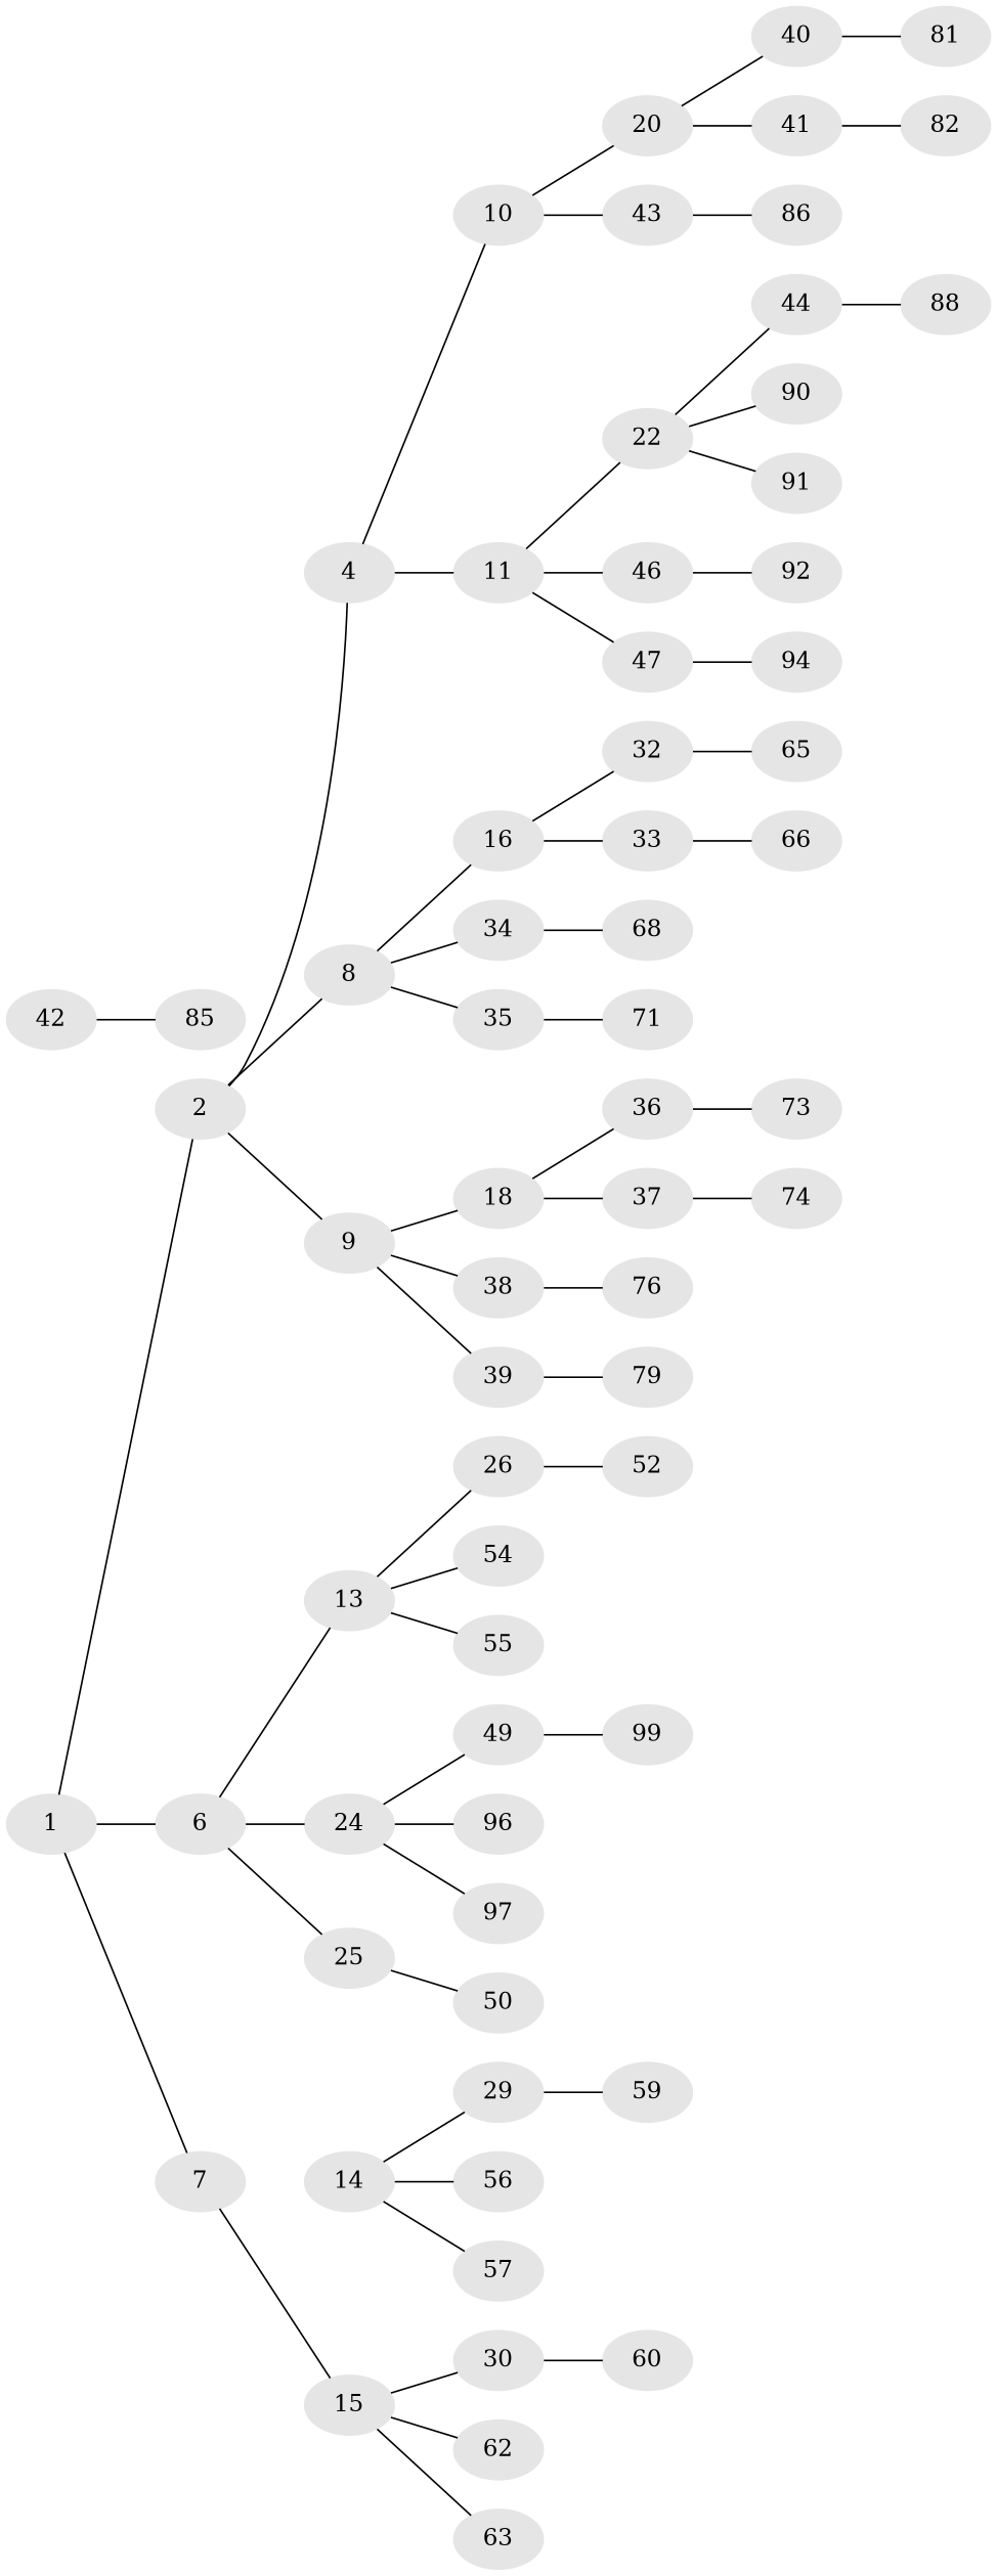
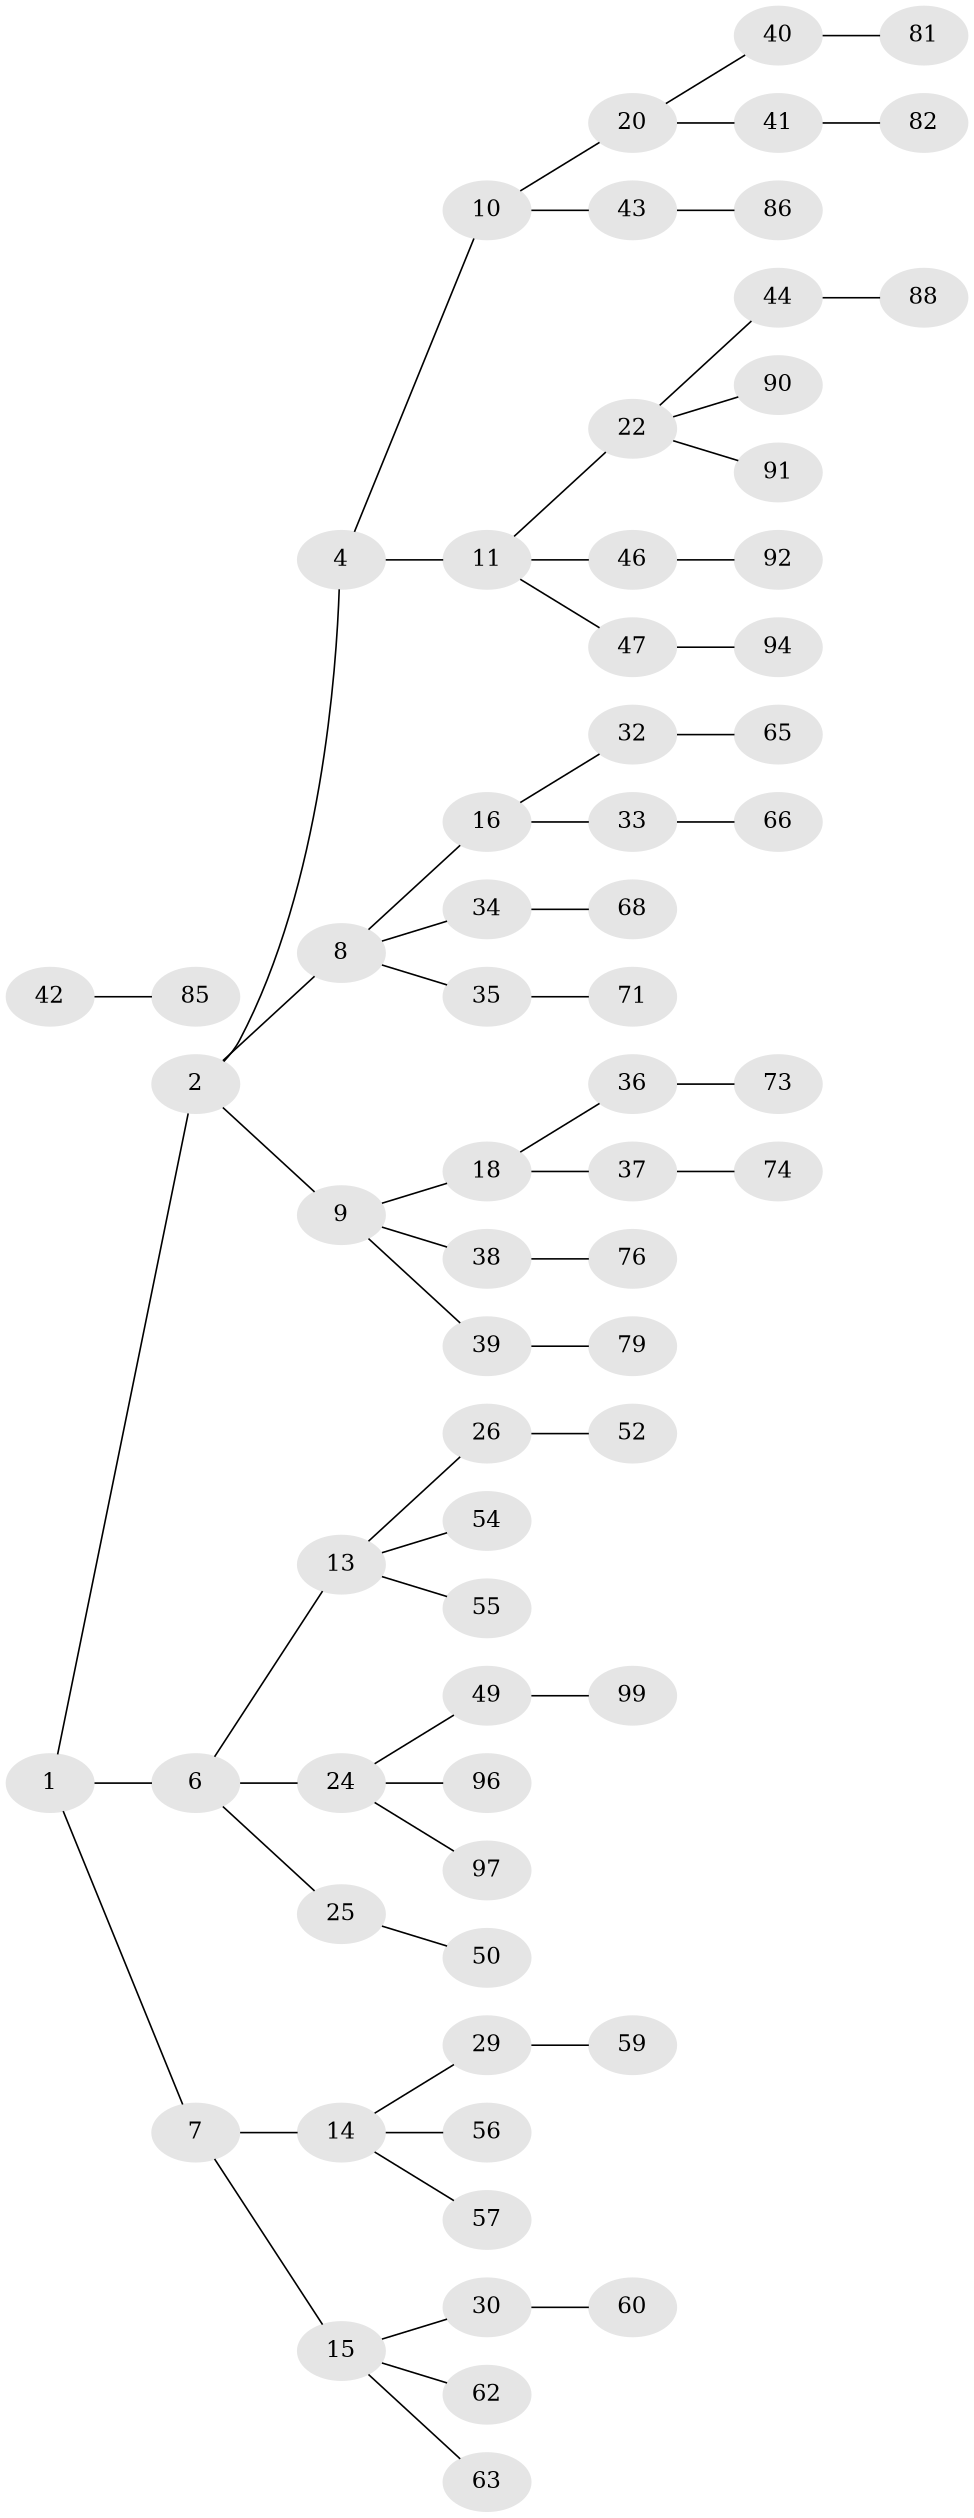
  graph {
    rankdir=LR
    node [color=gray90 style=filled latent=0.2]
    1 [super="+3" latent=""]
    2 [latent=1 super="+4"]
    6 [latent=0.5 super="+12"]
    7 [latent=0.5]
    n5 [label=4 latent=0.5]
    8 [latent=0.333333 super="+17"]
    9 [latent=0.333333 super="+19"]
    13 [latent=0.333333 super="+27"]
    24 [latent=0.25 super="+48"]
    25 [latent=0.25 super="+51"]
    14 [latent=0.333333 super="+28"]
    15 [latent=0.333333 super="+31"]
    10 [latent=0.333333 super="+21"]
    11 [latent=0.333333 super="+23"]
    16 [latent=0.25]
    34 [super="+69"]
    35 [super="+70"]
    18 [latent=0.25]
    38 [super="+77"]
    39 [super="+78"]
    20 [latent=0.25]
    43 [super="+87"]
    22 [latent=0.25 super="+45"]
    46 [super="+93"]
    47 [super="+95"]
    26 [latent=0.25 super="+53"]
    54
    55
    49 [super="+98"]
    96 [latent=0.166667]
    97 [latent=0.166667]
    50 [super="+100"]
    29 [latent=0.25 super="+58"]
    56
    57
    30 [latent=0.25 super="+61"]
    62
    63
    32 [super="+64"]
    33 [super="+67"]
    68 [latent=0.166667]
    71 [latent=0.166667]
    36 [super="+72"]
    37 [super="+75"]
    76 [latent=0.166667]
    79 [latent=0.166667]
    40 [super="+80"]
    41 [super="+83"]
    42 [super="+84"]
    85 [latent=0.166667]
    86 [latent=0.166667]
    44 [super="+89"]
    90 [latent=0.166667]
    91 [latent=0.166667]
    92 [latent=0.166667]
    94 [latent=0.166667]
    52
    59
    60
    65 [latent=0.166667]
    66 [latent=0.166667]
    73 [latent=0.166667]
    74 [latent=0.166667]
    81 [latent=0.166667]
    82 [latent=0.166667]
    88 [latent=0.166667]
    99 [latent=0.166667]
    1 -- 2
    1 -- 6
    1 -- 7
    2 -- n5
    2 -- 8
    2 -- 9
    6 -- 13
    6 -- 24
    6 -- 25
+   7 -- 14
    7 -- 15
    n5 -- 10
    n5 -- 11
    8 -- 16
    8 -- 34
    8 -- 35
    9 -- 18
    9 -- 38
    9 -- 39
    13 -- 26
    13 -- 54
    13 -- 55
    24 -- 49
    24 -- 96
    24 -- 97
    25 -- 50
    14 -- 29
    14 -- 56
    14 -- 57
    15 -- 30
    15 -- 62
    15 -- 63
    10 -- 20
    10 -- 43
    11 -- 22
    11 -- 46
    11 -- 47
    16 -- 32
    16 -- 33
    34 -- 68
    35 -- 71
    18 -- 36
    18 -- 37
    38 -- 76
    39 -- 79
    20 -- 40
    20 -- 41
    43 -- 86
    22 -- 44
    22 -- 90
    22 -- 91
    46 -- 92
    47 -- 94
    26 -- 52
    49 -- 99
    29 -- 59
    30 -- 60
    32 -- 65
    33 -- 66
    36 -- 73
    37 -- 74
    40 -- 81
    41 -- 82
    42 -- 85
    44 -- 88
  }
